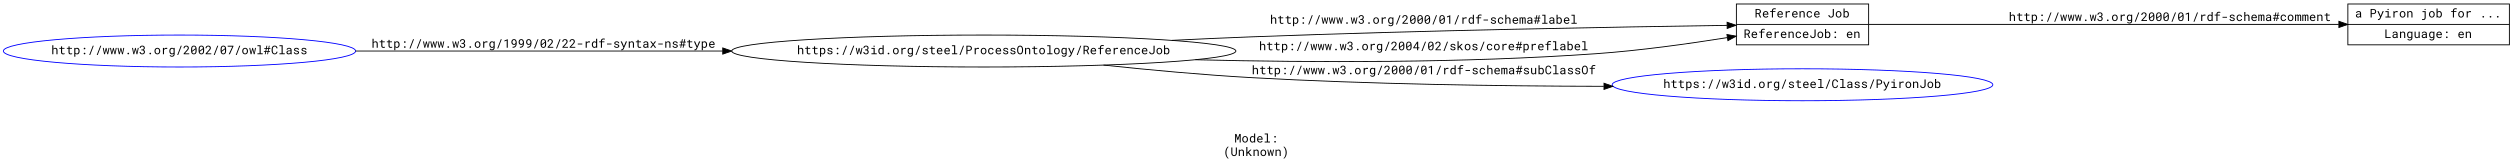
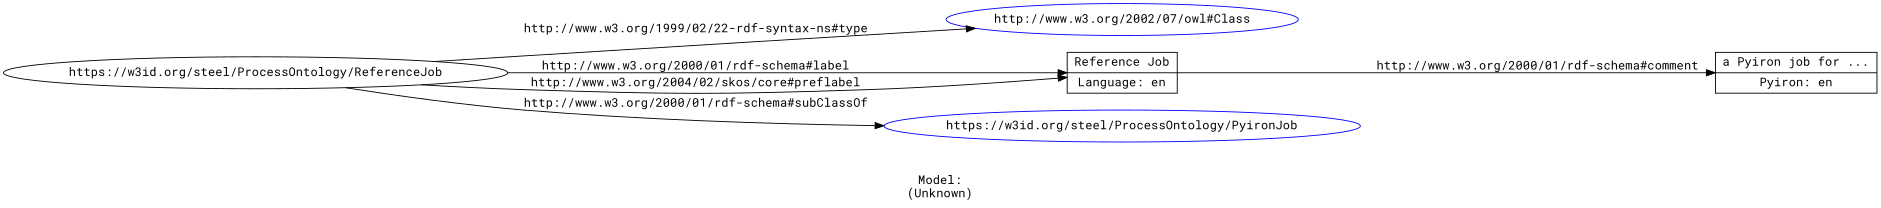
  digraph {
    fontname="Roboto Mono"
    label="\n\nModel:\n(Unknown)"
    rankdir=LR
    node [fontname="Roboto Mono" shape=ellipse]
    edge [fontname="Roboto Mono"]
    n1 [color=black label="https://w3id.org/steel/ProcessOntology/ReferenceJob"]
    n2 [color=blue label="http://www.w3.org/2002/07/owl#Class"]
-   n3 [label="Reference Job|ReferenceJob: en" shape=record]
-   n4 [color=blue label="https://w3id.org/steel/Class/PyironJob"]
-   n5 [label="a Pyiron job for ...|Language: en" shape=record]
-   n2 -> n1 [label="http://www.w3.org/1999/02/22-rdf-syntax-ns#type"]
+   n3 [label="Reference Job|Language: en" shape=record]
+   n4 [color=blue label="https://w3id.org/steel/ProcessOntology/PyironJob"]
+   n5 [label="a Pyiron job for ...|Pyiron: en" shape=record]
+   n1 -> n2 [label="http://www.w3.org/1999/02/22-rdf-syntax-ns#type"]
    n1 -> n3 [label="http://www.w3.org/2000/01/rdf-schema#label"]
    n1 -> n3 [label="http://www.w3.org/2004/02/skos/core#preflabel"]
    n1 -> n4 [label="http://www.w3.org/2000/01/rdf-schema#subClassOf"]
    n3 -> n5 [label="http://www.w3.org/2000/01/rdf-schema#comment"]
  }
